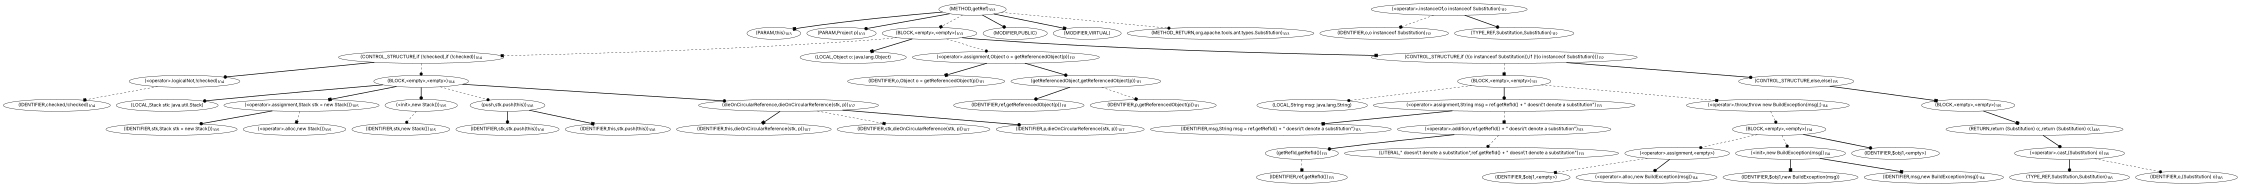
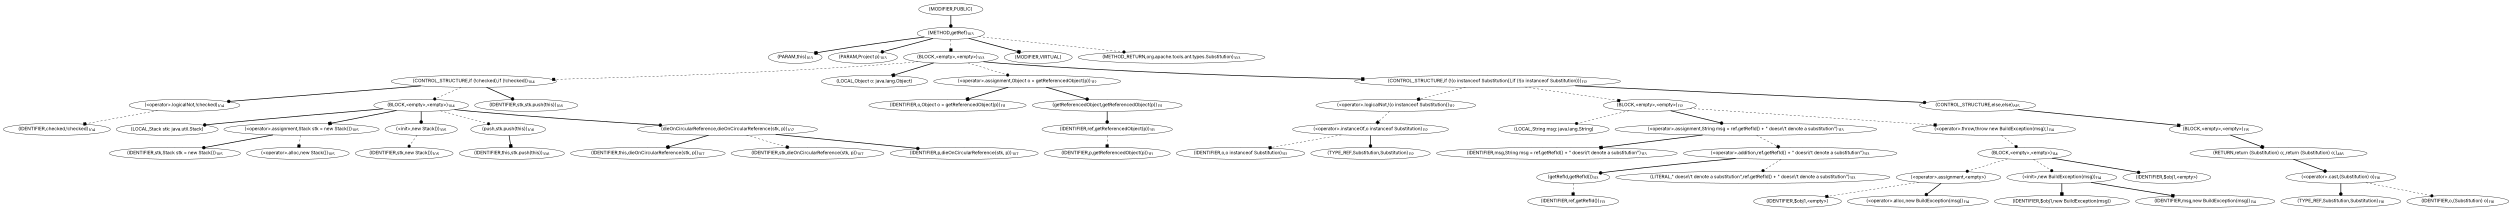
  digraph {
    fontname=Inter
    node [fontname=Inter]
    edge [arrowhead=dot fontname=Inter style=bold]
    n1 [label=<(METHOD,getRef)<SUB>103</SUB>>]
    n2 [label=<(PARAM,this)<SUB>103</SUB>>]
    n3 [label=<(PARAM,Project p)<SUB>103</SUB>>]
    n4 [label=<(BLOCK,&lt;empty&gt;,&lt;empty&gt;)<SUB>103</SUB>>]
    n5 [label=<(MODIFIER,PUBLIC)>]
    n6 [label=<(MODIFIER,VIRTUAL)>]
    n7 [label=<(METHOD_RETURN,org.apache.tools.ant.types.Substitution)<SUB>103</SUB>>]
    n8 [label=<(CONTROL_STRUCTURE,if (!checked),if (!checked))<SUB>104</SUB>>]
    n9 [label=<(LOCAL,Object o: java.lang.Object)>]
    n10 [label=<(&lt;operator&gt;.assignment,Object o = getReferencedObject(p))<SUB>112</SUB>>]
    n11 [label=<(CONTROL_STRUCTURE,if (!(o instanceof Substitution)),if (!(o instanceof Substitution)))<SUB>112</SUB>>]
    n12 [label=<(&lt;operator&gt;.logicalNot,!checked)<SUB>104</SUB>>]
    n13 [label=<(BLOCK,&lt;empty&gt;,&lt;empty&gt;)<SUB>104</SUB>>]
    n14 [label=<(IDENTIFIER,o,Object o = getReferencedObject(p))<SUB>111</SUB>>]
    n15 [label=<(getReferencedObject,getReferencedObject(p))<SUB>111</SUB>>]
+   n16 [label=<(&lt;operator&gt;.logicalNot,!(o instanceof Substitution))<SUB>112</SUB>>]
    n17 [label=<(BLOCK,&lt;empty&gt;,&lt;empty&gt;)<SUB>112</SUB>>]
-   n18 [label=<(CONTROL_STRUCTURE,else,else)<SUB>115</SUB>>]
+   n18 [label=<(CONTROL_STRUCTURE,else,else)<SUB>815</SUB>>]
    n19 [label=<(IDENTIFIER,checked,!checked)<SUB>104</SUB>>]
    n20 [label=<(LOCAL,Stack stk: java.util.Stack)>]
    n21 [label=<(&lt;operator&gt;.assignment,Stack stk = new Stack())<SUB>105</SUB>>]
    n22 [label=<(&lt;init&gt;,new Stack())<SUB>105</SUB>>]
    n23 [label=<(push,stk.push(this))<SUB>106</SUB>>]
    n24 [label=<(dieOnCircularReference,dieOnCircularReference(stk, p))<SUB>107</SUB>>]
    n25 [label=<(IDENTIFIER,stk,Stack stk = new Stack())<SUB>105</SUB>>]
    n26 [label=<(&lt;operator&gt;.alloc,new Stack())<SUB>105</SUB>>]
    n27 [label=<(IDENTIFIER,stk,new Stack())<SUB>105</SUB>>]
    n28 [label=<(IDENTIFIER,stk,stk.push(this))<SUB>106</SUB>>]
    n29 [label=<(IDENTIFIER,this,stk.push(this))<SUB>106</SUB>>]
    n30 [label=<(IDENTIFIER,this,dieOnCircularReference(stk, p))<SUB>107</SUB>>]
    n31 [label=<(IDENTIFIER,stk,dieOnCircularReference(stk, p))<SUB>107</SUB>>]
    n32 [label=<(IDENTIFIER,p,dieOnCircularReference(stk, p))<SUB>107</SUB>>]
    n33 [label=<(IDENTIFIER,ref,getReferencedObject(p))<SUB>111</SUB>>]
    n34 [label=<(IDENTIFIER,p,getReferencedObject(p))<SUB>111</SUB>>]
    n35 [label=<(&lt;operator&gt;.instanceOf,o instanceof Substitution)<SUB>112</SUB>>]
    n36 [label=<(LOCAL,String msg: java.lang.String)>]
    n37 [label=<(&lt;operator&gt;.assignment,String msg = ref.getRefId() + &quot; doesn\'t denote a substitution&quot;)<SUB>113</SUB>>]
    n38 [label=<(&lt;operator&gt;.throw,throw new BuildException(msg);)<SUB>114</SUB>>]
    n39 [label=<(BLOCK,&lt;empty&gt;,&lt;empty&gt;)<SUB>115</SUB>>]
    n40 [label=<(IDENTIFIER,o,o instanceof Substitution)<SUB>112</SUB>>]
    n41 [label=<(TYPE_REF,Substitution,Substitution)<SUB>112</SUB>>]
    n42 [label=<(IDENTIFIER,msg,String msg = ref.getRefId() + &quot; doesn\'t denote a substitution&quot;)<SUB>113</SUB>>]
    n43 [label=<(&lt;operator&gt;.addition,ref.getRefId() + &quot; doesn\'t denote a substitution&quot;)<SUB>113</SUB>>]
    n44 [label=<(BLOCK,&lt;empty&gt;,&lt;empty&gt;)<SUB>114</SUB>>]
    n45 [label=<(getRefId,getRefId())<SUB>113</SUB>>]
    n46 [label=<(LITERAL,&quot; doesn\'t denote a substitution&quot;,ref.getRefId() + &quot; doesn\'t denote a substitution&quot;)<SUB>113</SUB>>]
    n47 [label=<(IDENTIFIER,ref,getRefId())<SUB>113</SUB>>]
    n48 [label=<(&lt;operator&gt;.assignment,&lt;empty&gt;)>]
    n49 [label=<(&lt;init&gt;,new BuildException(msg))<SUB>114</SUB>>]
    n50 [label=<(IDENTIFIER,$obj1,&lt;empty&gt;)>]
    n51 [label=<(IDENTIFIER,$obj1,&lt;empty&gt;)>]
    n52 [label=<(&lt;operator&gt;.alloc,new BuildException(msg))<SUB>114</SUB>>]
    n53 [label=<(IDENTIFIER,$obj1,new BuildException(msg))>]
    n54 [label=<(IDENTIFIER,msg,new BuildException(msg))<SUB>114</SUB>>]
    n55 [label=<(RETURN,return (Substitution) o;,return (Substitution) o;)<SUB>416</SUB>>]
    n56 [label=<(&lt;operator&gt;.cast,(Substitution) o)<SUB>116</SUB>>]
    n57 [label=<(TYPE_REF,Substitution,Substitution)<SUB>116</SUB>>]
    n58 [label=<(IDENTIFIER,o,(Substitution) o)<SUB>116</SUB>>]
    n1 -> n2 [arrowhead=box]
    n1 -> n3
    n1 -> n4 [arrowhead=box style=dashed]
-   n1 -> n5
+   n5 -> n1
    n1 -> n6 [arrowhead=box]
    n1 -> n7 [style=dashed]
    n4 -> n8 [arrowhead=box style=dashed]
    n4 -> n9 [arrowhead=box]
    n4 -> n10 [style=dashed]
    n4 -> n11 [arrowhead=box]
    n8 -> n12
    n8 -> n13 [style=dashed]
    n10 -> n14 [arrowhead=box]
    n10 -> n15
+   n11 -> n16 [arrowhead=box style=dashed]
    n11 -> n17 [arrowhead=box style=dashed]
    n11 -> n18
    n12 -> n19 [arrowhead=box style=dashed]
    n13 -> n20
    n13 -> n21 [arrowhead=box]
    n13 -> n22
    n13 -> n23 [style=dashed]
    n13 -> n24
    n15 -> n33
-   n15 -> n34 [arrowhead=box style=dashed]
+   n33 -> n34 [arrowhead=box style=dashed]
+   n16 -> n35 [arrowhead=box style=dashed]
    n17 -> n36 [style=dashed]
    n17 -> n37
    n17 -> n38 [arrowhead=box style=dashed]
    n18 -> n39 [arrowhead=box]
    n21 -> n25
    n21 -> n26 [arrowhead=box style=dashed]
    n22 -> n27 [style=dashed]
-   n23 -> n28
+   n8 -> n28
    n23 -> n29 [arrowhead=box]
    n24 -> n30 [arrowhead=box]
    n24 -> n31 [arrowhead=box style=dashed]
    n24 -> n32
    n35 -> n40 [arrowhead=box style=dashed]
    n35 -> n41
    n37 -> n42 [arrowhead=box]
    n37 -> n43 [arrowhead=box style=dashed]
    n38 -> n44 [style=dashed]
    n39 -> n55 [arrowhead=box]
    n43 -> n45
    n43 -> n46 [style=dashed]
    n44 -> n48 [style=dashed]
    n44 -> n49 [style=dashed]
    n44 -> n50
    n45 -> n47 [arrowhead=box style=dashed]
    n48 -> n51 [arrowhead=box style=dashed]
    n48 -> n52
    n49 -> n53 [arrowhead=box]
    n49 -> n54 [arrowhead=box]
    n55 -> n56
    n56 -> n57
    n56 -> n58 [style=dashed]
  }
